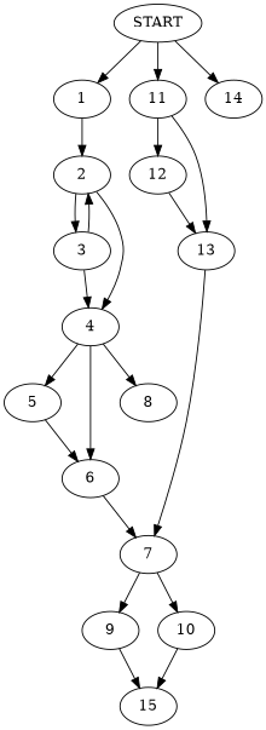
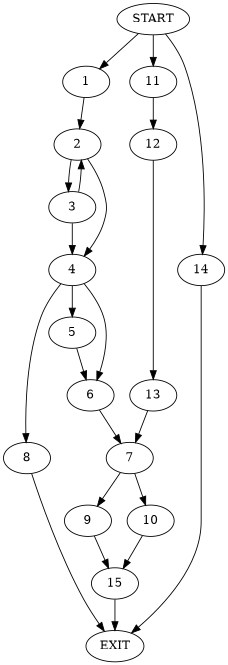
  digraph {
    n1 [label=START]
    1
    11
    14
    2
    12
    13
+   n8 [label=EXIT]
    3
    4
    5
    6
    8
    7
    9
    10
    15
    n1 -> 1
    n1 -> 11
    n1 -> 14
    1 -> 2
    11 -> 12
-   11 -> 13
+   14 -> n8
    2 -> 3
    2 -> 4
    12 -> 13
    13 -> 7
    3 -> 2
    3 -> 4
    4 -> 5
    4 -> 6
    4 -> 8
    5 -> 6
    6 -> 7
+   8 -> n8
    7 -> 9
    7 -> 10
    9 -> 15
    10 -> 15
+   15 -> n8
  }
